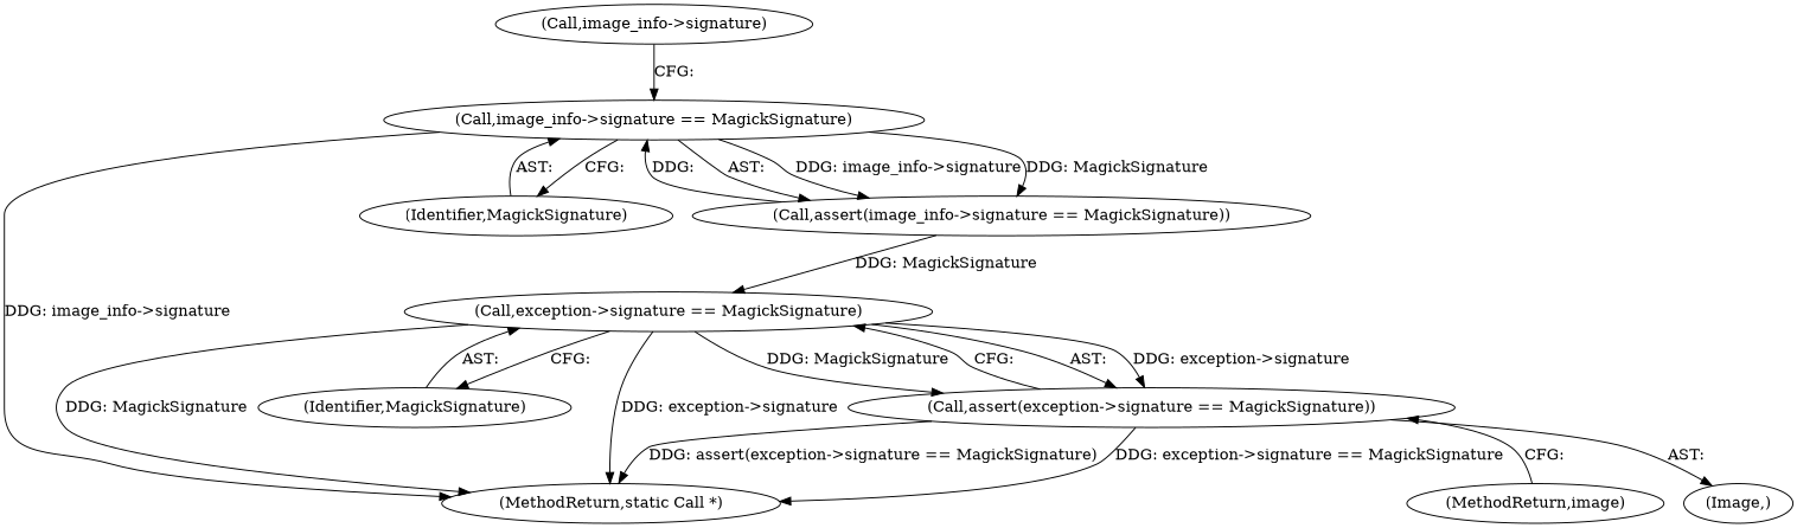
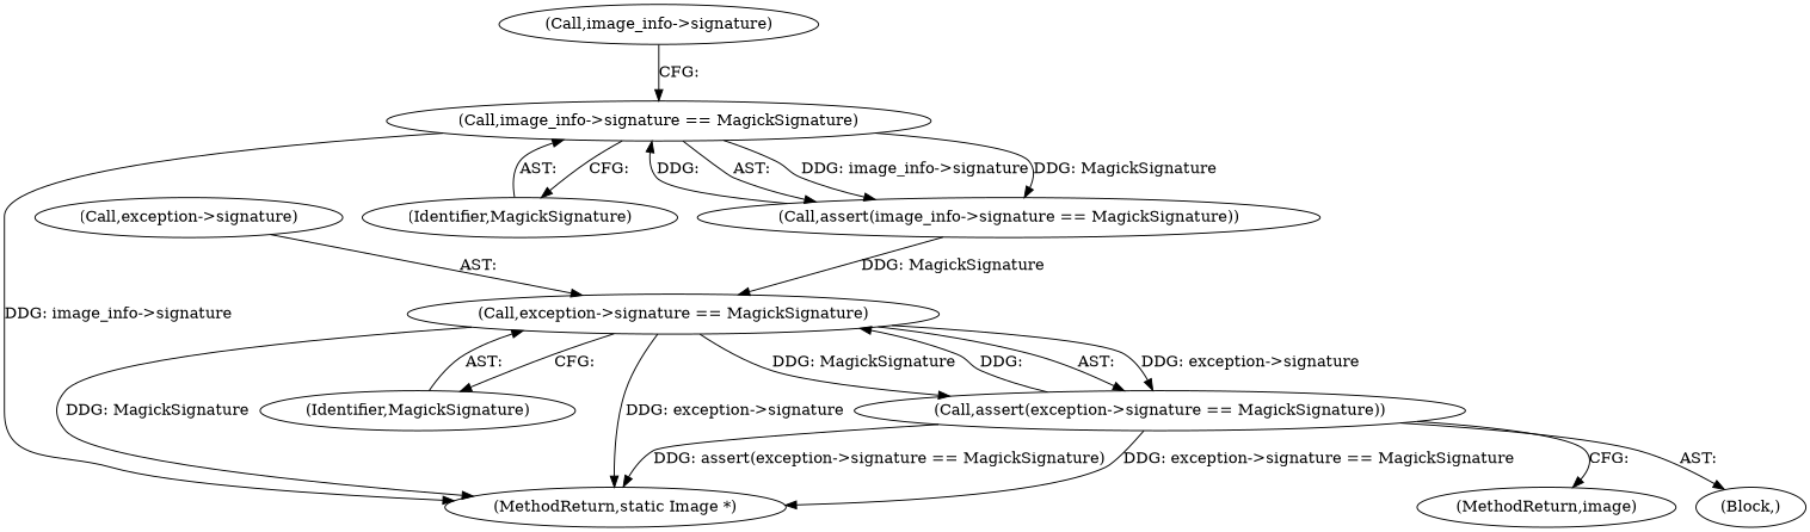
  digraph {
    n1 [label="(Call,exception->signature == MagickSignature)"]
    n2 [label="(Call,assert(exception->signature == MagickSignature))"]
    n3 [label="(Identifier,MagickSignature)"]
-   n4 [label="(MethodReturn,static Call *)"]
-   n5 [label="(Image,)"]
+   n4 [label="(MethodReturn,static Image *)"]
+   n5 [label="(Block,)"]
    n6 [label="(Call,image_info->signature == MagickSignature)"]
    n7 [label="(Call,assert(image_info->signature == MagickSignature))"]
    n8 [label="(Identifier,MagickSignature)"]
+   n9 [label="(Call,exception->signature)"]
    n10 [label="(Call,image_info->signature)"]
    n11 [label="(MethodReturn,image)"]
    n1 -> n2 [label="AST: "]
    n1 -> n2 [label="DDG: exception->signature"]
    n1 -> n2 [label="DDG: MagickSignature"]
    n1 -> n3 [label="CFG: "]
    n1 -> n4 [label="DDG: MagickSignature"]
    n1 -> n4 [label="DDG: exception->signature"]
-   n2 -> n1 [label="CFG: "]
+   n2 -> n1 [label="DDG: "]
    n2 -> n4 [label="DDG: assert(exception->signature == MagickSignature)"]
    n2 -> n4 [label="DDG: exception->signature == MagickSignature"]
    n2 -> n5 [label="AST: "]
    n3 -> n1 [label="AST: "]
    n6 -> n4 [label="DDG: image_info->signature"]
    n6 -> n7 [label="AST: "]
    n6 -> n7 [label="DDG: image_info->signature"]
    n6 -> n7 [label="DDG: MagickSignature"]
    n6 -> n8 [label="CFG: "]
    n7 -> n1 [label="DDG: MagickSignature"]
    n7 -> n6 [label="DDG: "]
    n8 -> n6 [label="AST: "]
+   n9 -> n1 [label="AST: "]
    n10 -> n6 [label="CFG: "]
-   n11 -> n2 [label="CFG: "]
+   n2 -> n11 [label="CFG: "]
  }
